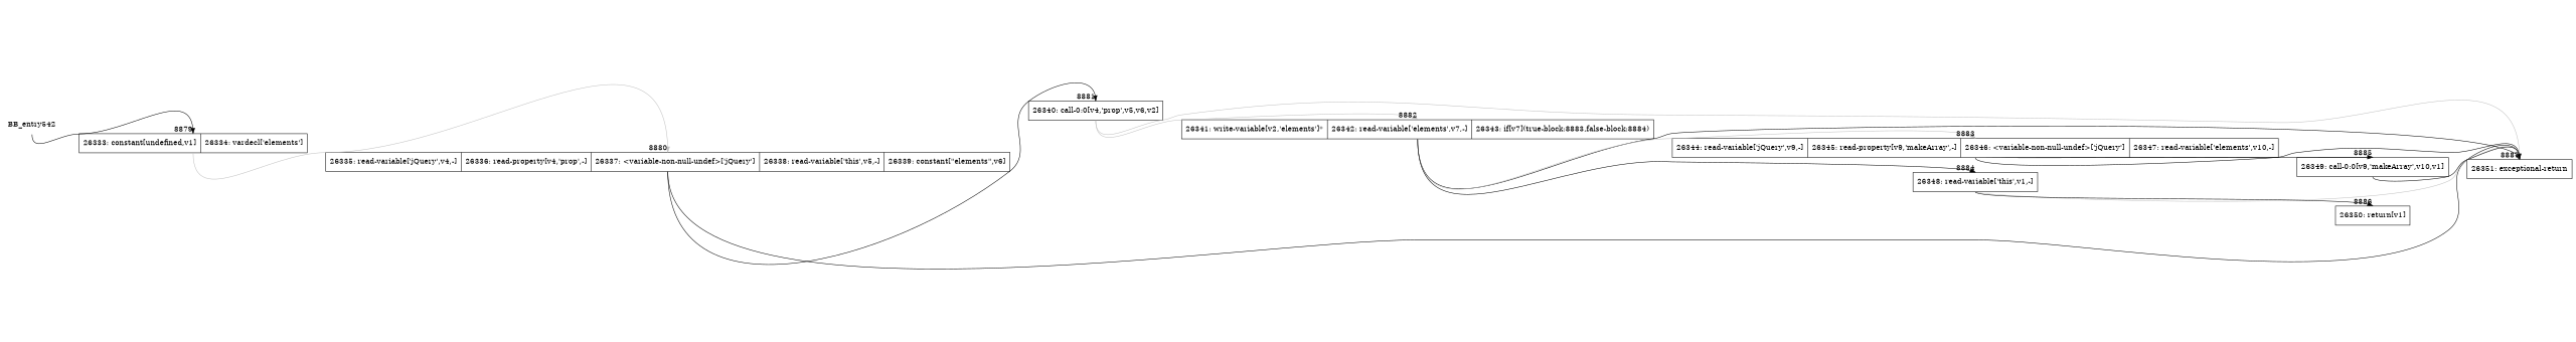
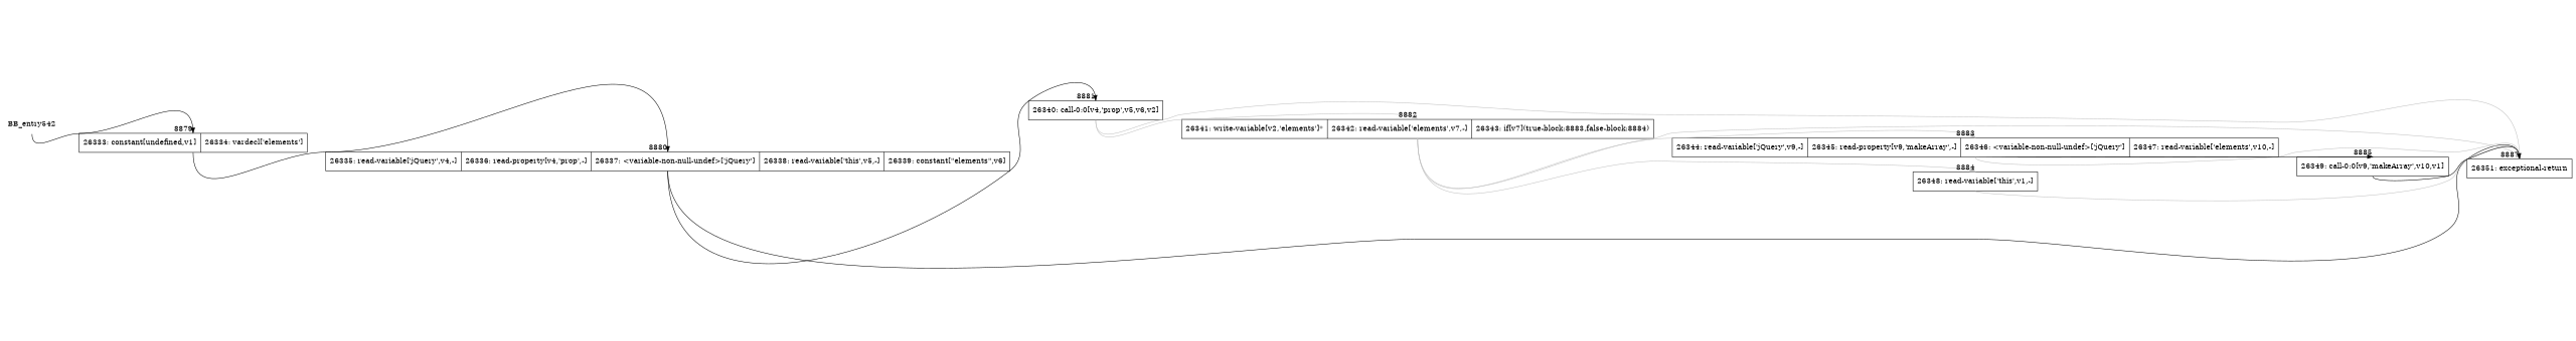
  digraph {
    rankdir=LR
    node [shape=record]
    edge [headport=n tailport=s]
    n1 [label=BB_entry542 shape=none]
    n2 [label="{26333: constant[undefined,v1]|26334: vardecl['elements']}"]
    n3 [label="{26335: read-variable['jQuery',v4,-]|26336: read-property[v4,'prop',-]|26337: \<variable-non-null-undef\>['jQuery']|26338: read-variable['this',v5,-]|26339: constant[\"elements\",v6]}"]
    n4 [label="{26340: call-0:0[v4,'prop',v5,v6,v2]}"]
    n5 [label="{26351: exceptional-return}"]
    n6 [label="{26341: write-variable[v2,'elements']*|26342: read-variable['elements',v7,-]|26343: if[v7](true-block:8883,false-block:8884)}"]
    n7 [label="{26344: read-variable['jQuery',v9,-]|26345: read-property[v9,'makeArray',-]|26346: \<variable-non-null-undef\>['jQuery']|26347: read-variable['elements',v10,-]}"]
    n8 [label="{26348: read-variable['this',v1,-]}"]
    n9 [label="{26349: call-0:0[v9,'makeArray',v10,v1]}"]
-   n10 [label="{26350: return[v1]}"]
    n1 -> n2 [headlabel="    8879"]
-   n2 -> n3 [headlabel="      8880" color=gray]
+   n2 -> n3 [headlabel="      8880"]
    n3 -> n4 [headlabel="      8881"]
    n3 -> n5 [color=black headlabel="      8887"]
    n4 -> n5 [color=gray]
    n4 -> n6 [color=gray headlabel="      8882"]
-   n6 -> n5 [color=black]
+   n6 -> n5 [color=gray]
    n6 -> n7 [color=gray headlabel="      8883"]
-   n6 -> n8 [headlabel="      8884"]
-   n7 -> n5 [color=black]
+   n6 -> n8 [headlabel="      8884" color=gray]
+   n7 -> n5 [color=gray]
    n7 -> n9 [headlabel="      8885"]
    n8 -> n5 [color=gray]
-   n8 -> n10 [headlabel="      8886"]
    n9 -> n5 [color=black]
  }
